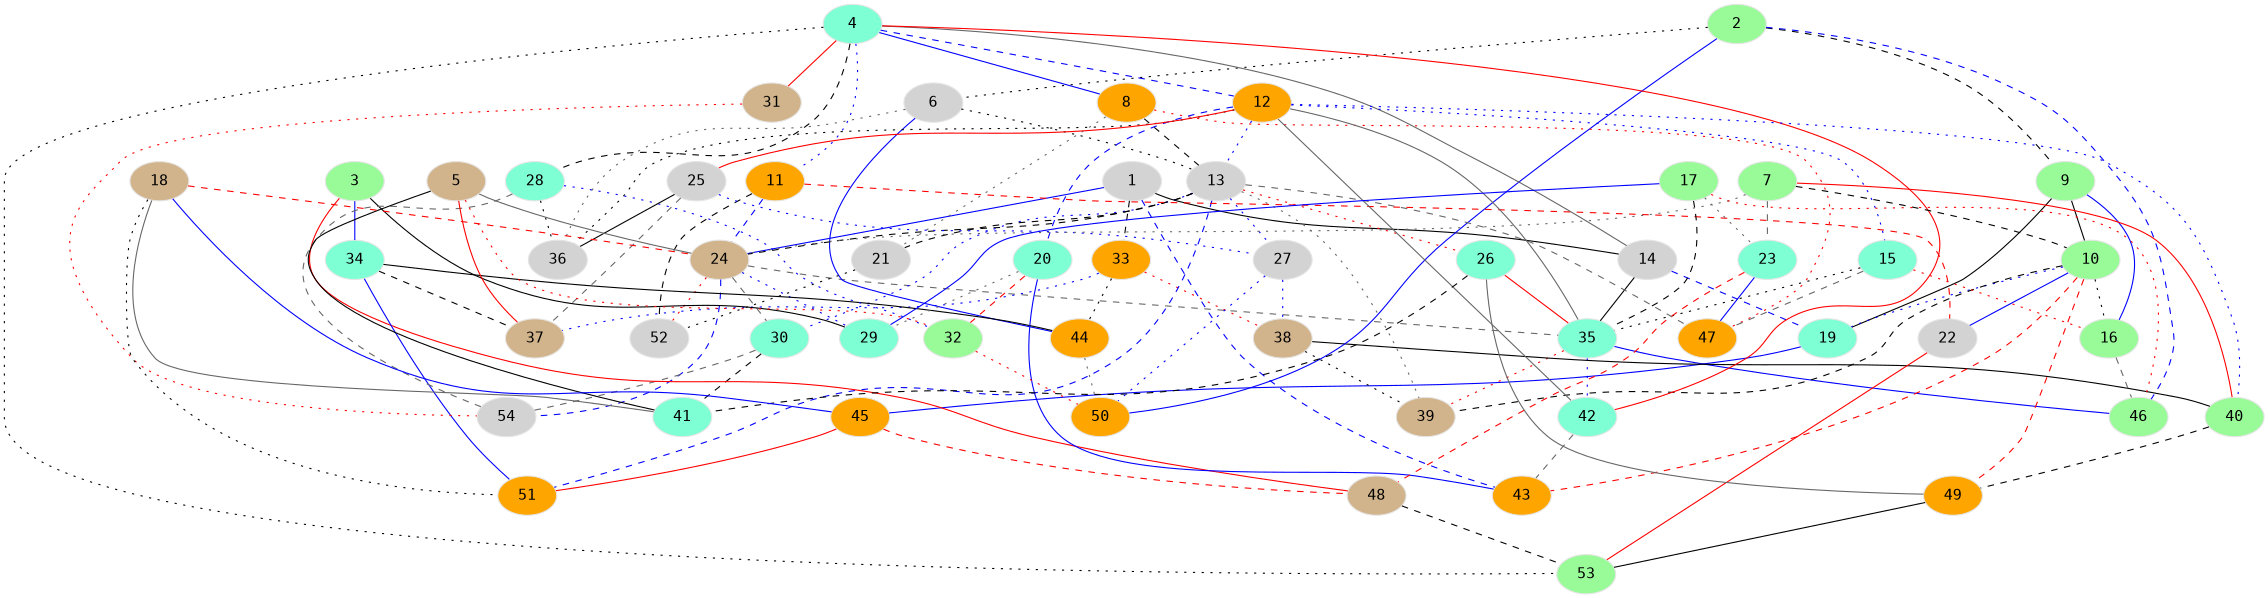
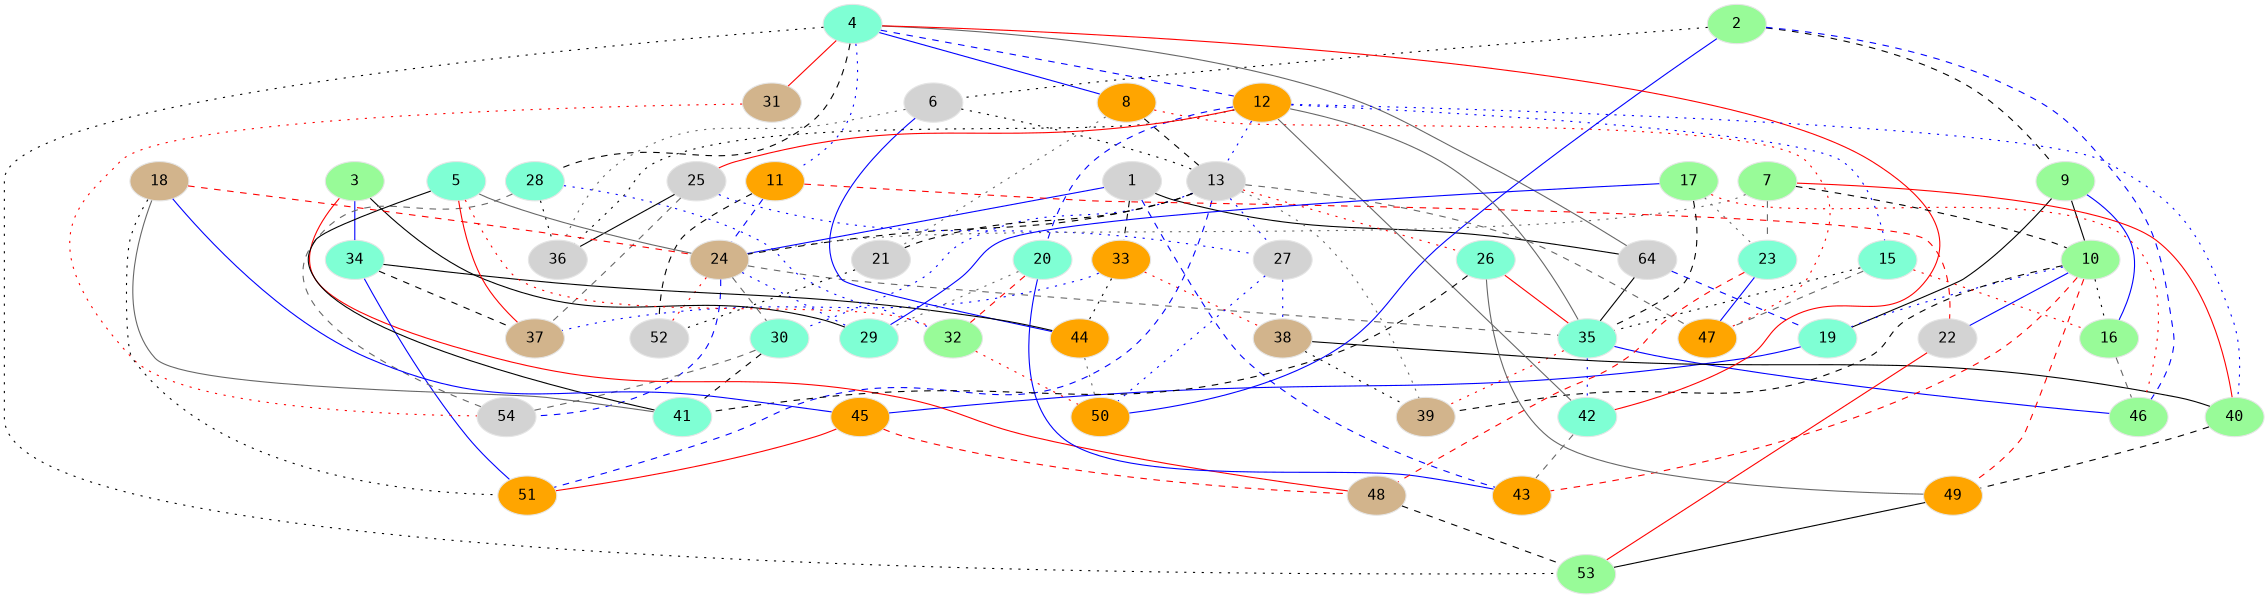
  graph {
    fontname="DejaVu Sans Mono"
    node [color=gray90 fillcolor=aquamarine fontname="DejaVu Sans Mono" style=filled]
    edge [color=black fontname="DejaVu Sans Mono" style=dotted weight=1.0]
    1 [fillcolor=lightgrey]
-   14 [fillcolor=lightgrey]
+   14 [fillcolor=lightgrey label=64]
    24 [fillcolor=tan]
    33 [fillcolor=orange]
    43 [fillcolor=orange]
    19
    35
    29
    52 [fillcolor=lightgrey]
    30
    54 [fillcolor=lightgrey]
    37 [fillcolor=tan]
    44 [fillcolor=orange]
    38 [fillcolor=tan]
    2 [fillcolor=palegreen]
    6 [fillcolor=lightgrey]
    9 [fillcolor=palegreen]
    46 [fillcolor=palegreen]
    50 [fillcolor=orange]
    13 [fillcolor=lightgrey]
    36 [fillcolor=lightgrey]
    10 [fillcolor=palegreen]
    16 [fillcolor=palegreen]
    3 [fillcolor=palegreen]
    34
    48 [fillcolor=tan]
    22 [fillcolor=lightgrey]
    39 [fillcolor=tan]
    49 [fillcolor=orange]
    51 [fillcolor=orange]
    53 [fillcolor=palegreen]
    4
    8 [fillcolor=orange]
    11 [fillcolor=orange]
    12 [fillcolor=orange]
    28
    31 [fillcolor=tan]
    42
    21 [fillcolor=lightgrey]
    47 [fillcolor=orange]
    40 [fillcolor=palegreen]
    15
    20
    25 [fillcolor=lightgrey]
    32 [fillcolor=palegreen]
-   5 [fillcolor=tan]
+   5
    41
    26
    27 [fillcolor=lightgrey]
    7 [fillcolor=palegreen]
    23
    45 [fillcolor=orange]
    17 [fillcolor=palegreen]
    18 [fillcolor=tan]
    1 -- 14 [style=solid]
    1 -- 24 [color=blue style=solid]
    1 -- 33 [style=dashed]
    1 -- 43 [color=blue style=dashed]
    14 -- 19 [color=blue style=dashed]
    14 -- 35 [style=solid]
    24 -- 35 [color=gray40 style=dashed]
    24 -- 29 [color=blue]
    24 -- 52 [color=red weight=2.0]
    24 -- 30 [color=gray40 style=dashed]
    24 -- 54 [color=blue style=dashed]
    33 -- 37 [color=blue]
    33 -- 44
    33 -- 38 [color=red]
    19 -- 45 [color=blue style=solid]
    35 -- 46 [color=blue style=solid]
    35 -- 39 [color=red]
    35 -- 42 [color=blue]
    30 -- 54 [color=gray40 style=dashed]
    30 -- 41 [style=dashed]
    44 -- 50 [color=gray40]
    38 -- 39
    38 -- 40 [style=solid]
    2 -- 6
    2 -- 9 [style=dashed]
    2 -- 46 [color=blue style=dashed]
    2 -- 50 [color=blue style=solid]
    6 -- 44 [color=blue style=solid]
    6 -- 13
    6 -- 36 [color=gray40]
    9 -- 19 [style=solid]
    9 -- 10 [style=solid]
    9 -- 16 [color=blue style=solid]
    13 -- 24 [style=dashed]
    13 -- 30 [color=blue]
    13 -- 39 [color=gray40]
    13 -- 51 [color=blue style=dashed]
    13 -- 21 [style=dashed weight=2.0]
    13 -- 47 [color=gray40 style=dashed]
    13 -- 26 [color=red]
    13 -- 27 [color=blue]
    10 -- 43 [color=red style=dashed]
    10 -- 19 [color=blue]
    10 -- 16
    10 -- 22 [color=blue style=solid weight=2.0]
    10 -- 39 [style=dashed]
    10 -- 49 [color=red style=dashed]
    16 -- 46 [color=gray40 style=dashed]
    3 -- 29 [style=solid]
    3 -- 34 [color=blue style=solid]
    3 -- 48 [color=red style=solid]
    34 -- 37 [style=dashed]
    34 -- 44 [style=solid]
    34 -- 51 [color=blue style=solid]
    48 -- 53 [style=dashed]
    22 -- 53 [color=red style=solid]
    49 -- 53 [style=solid]
    4 -- 14 [color=gray40 style=solid]
    4 -- 53
    4 -- 8 [color=blue style=solid]
    4 -- 11 [color=blue]
    4 -- 12 [color=blue style=dashed]
    4 -- 28 [style=dashed]
    4 -- 31 [color=red style=solid weight=3.0]
    4 -- 42 [color=red style=solid]
    8 -- 13 [style=dashed]
    8 -- 21 [color=gray40]
    8 -- 47 [color=red]
    11 -- 24 [color=blue style=dashed]
    11 -- 52 [style=dashed]
    11 -- 22 [color=red style=dashed]
    12 -- 35 [color=gray40 style=solid weight=2.0]
    12 -- 13 [color=blue]
    12 -- 36
    12 -- 42 [color=gray40 style=solid]
    12 -- 40 [color=blue]
    12 -- 15 [color=blue]
    12 -- 20 [color=blue style=dashed]
    12 -- 25 [color=red style=solid]
    28 -- 54 [color=gray40 style=dashed]
    28 -- 36
    28 -- 32 [color=blue]
    31 -- 54 [color=red]
    42 -- 43 [color=gray40 style=dashed]
    21 -- 52
    40 -- 49 [style=dashed]
    15 -- 35
    15 -- 16 [color=red]
    15 -- 47 [color=gray40 style=dashed]
    20 -- 43 [color=blue style=solid]
    20 -- 29 [color=gray40]
    20 -- 32 [color=red style=dashed]
    25 -- 37 [color=gray40 style=dashed]
    25 -- 36 [style=solid]
    25 -- 27 [color=blue]
    32 -- 50 [color=red]
    5 -- 24 [color=gray40 style=solid]
    5 -- 37 [color=red style=solid]
    5 -- 32 [color=red]
    5 -- 41 [style=solid]
    26 -- 35 [color=red style=solid]
    26 -- 49 [color=gray40 style=solid]
    26 -- 41 [style=dashed]
    27 -- 38 [color=blue]
    27 -- 50 [color=blue]
    7 -- 24 [color=gray40]
    7 -- 10 [style=dashed]
    7 -- 40 [color=red style=solid]
    7 -- 23 [color=gray40 style=dashed]
    23 -- 48 [color=red style=dashed]
    23 -- 47 [color=blue style=solid]
    45 -- 48 [color=red style=dashed]
    45 -- 51 [color=red style=solid]
    17 -- 35 [style=dashed]
    17 -- 29 [color=blue style=solid]
    17 -- 46 [color=red]
    17 -- 23 [color=gray40]
    18 -- 24 [color=red style=dashed]
    18 -- 51
    18 -- 41 [color=gray40 style=solid]
    18 -- 45 [color=blue style=solid]
  }
